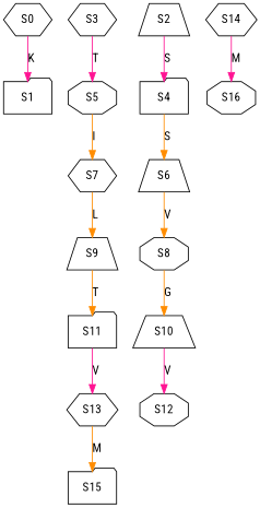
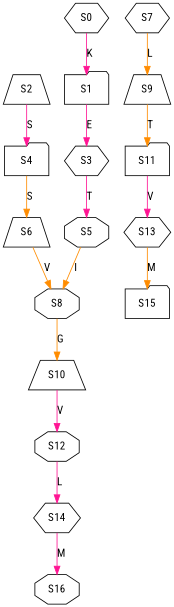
  strict digraph {
    fontname="Roboto Condensed"
    node [fontname="Roboto Condensed" shape=hexagon]
    edge [color=deeppink fontname="Roboto Condensed"]
    S1 [shape=folder]
    S0
    S3
    S2 [shape=trapezium]
    S4 [shape=folder]
    S5 [shape=octagon]
    S6 [shape=trapezium]
    S7
    S8 [shape=octagon]
    S9 [shape=trapezium]
    S10 [shape=trapezium]
    S11 [shape=folder]
    S12 [shape=octagon]
    S13
    S14
    S15 [shape=folder]
    S16 [shape=octagon]
+   S1 -> S3 [label=E]
    S0 -> S1 [label=K]
    S3 -> S5 [label=T]
    S2 -> S4 [label=S]
    S4 -> S6 [color=darkorange label=S]
-   S5 -> S7 [color=darkorange label=I]
+   S5 -> S8 [color=darkorange label=I]
    S6 -> S8 [color=darkorange label=V]
    S7 -> S9 [color=darkorange label=L]
    S8 -> S10 [color=darkorange label=G]
    S9 -> S11 [color=darkorange label=T]
    S10 -> S12 [label=V]
    S11 -> S13 [label=V]
+   S12 -> S14 [label=L]
    S13 -> S15 [color=darkorange label=M]
    S14 -> S16 [label=M]
  }
